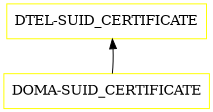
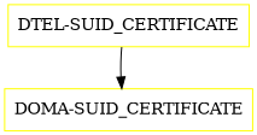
  digraph {
    node [color=yellow shape=box]
    "DTEL-SUID_CERTIFICATE"
    "DOMA-SUID_CERTIFICATE"
-   "DOMA-SUID_CERTIFICATE" -> "DTEL-SUID_CERTIFICATE"
+   "DTEL-SUID_CERTIFICATE" -> "DOMA-SUID_CERTIFICATE"
  }
